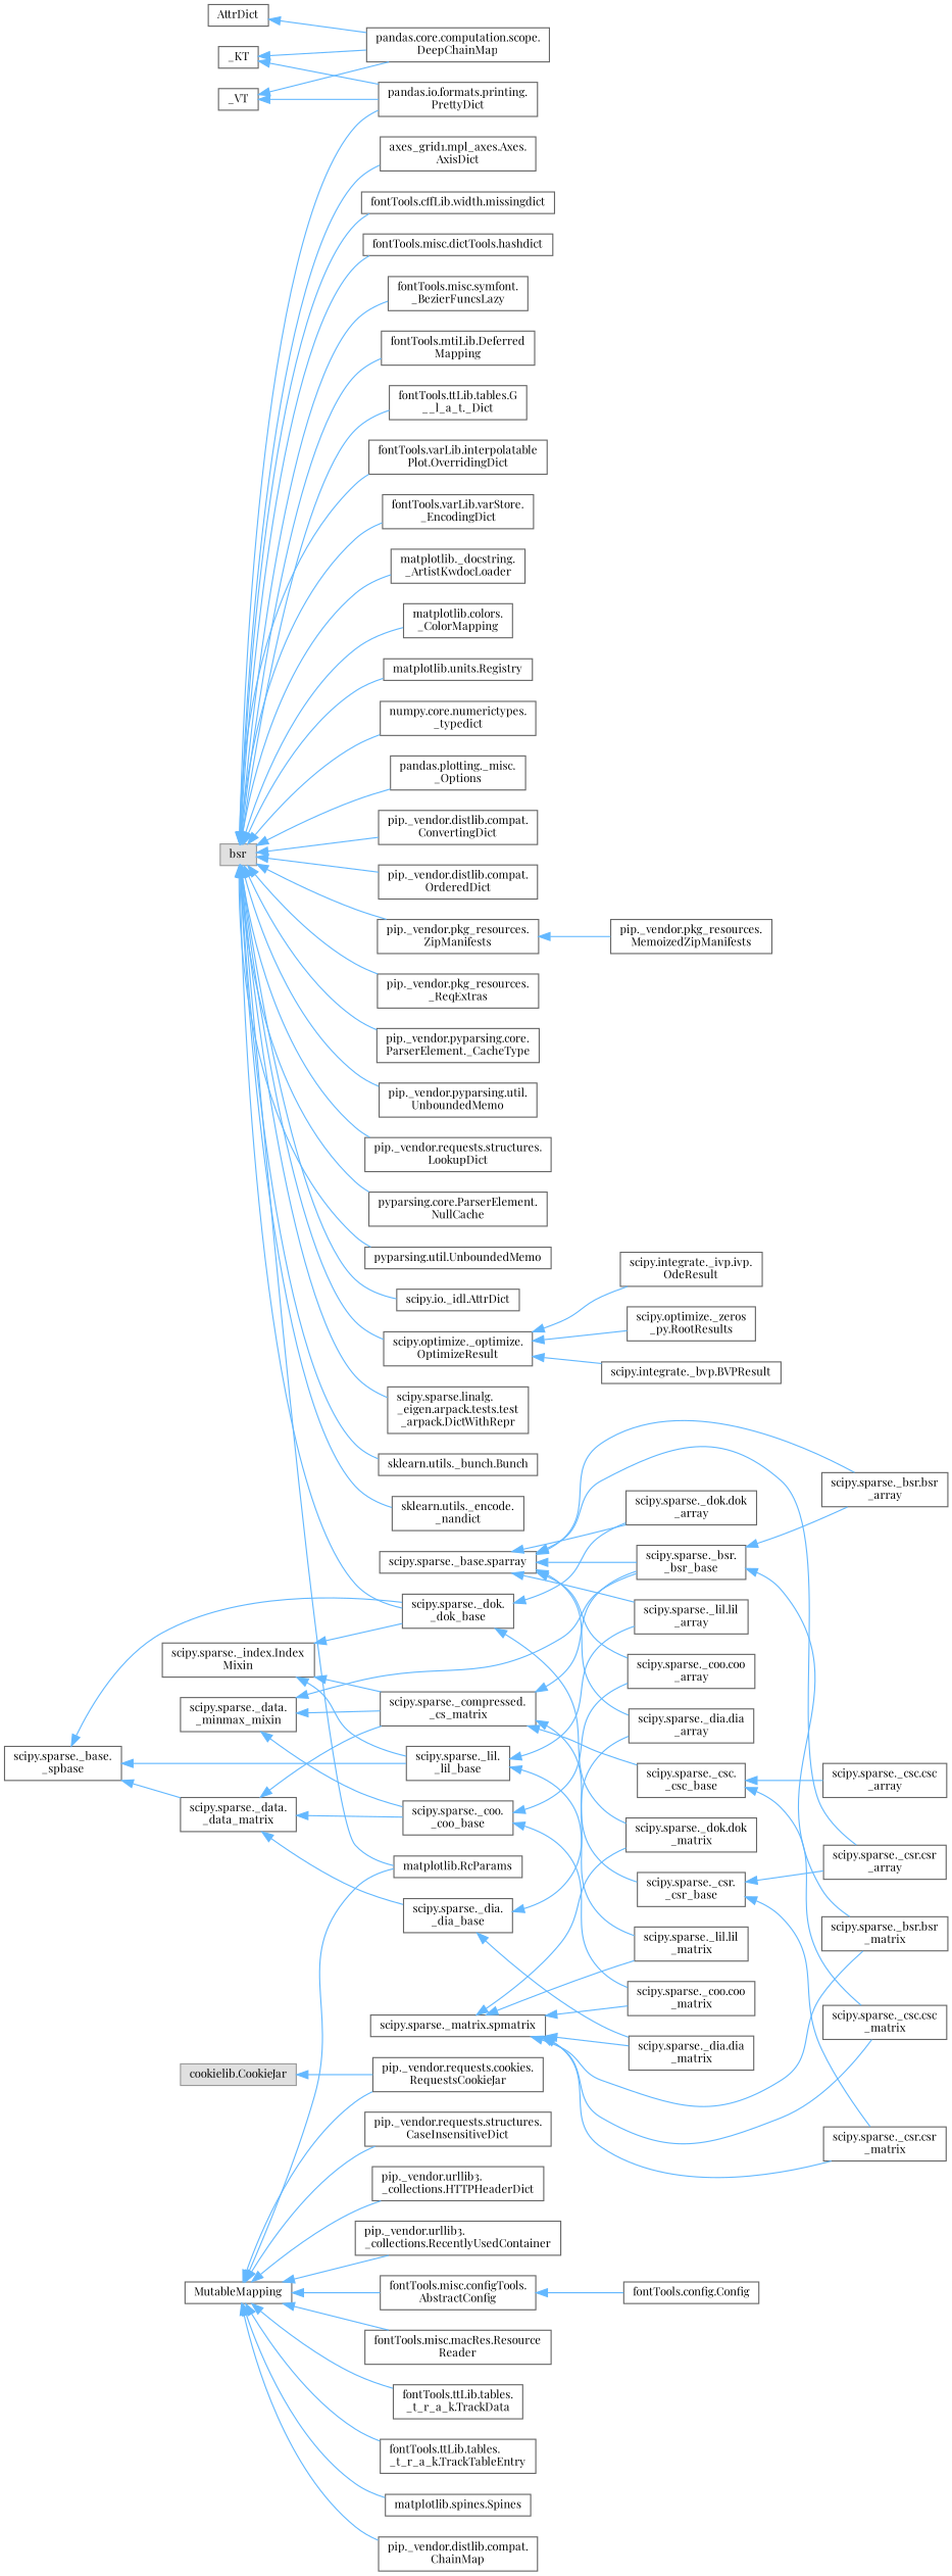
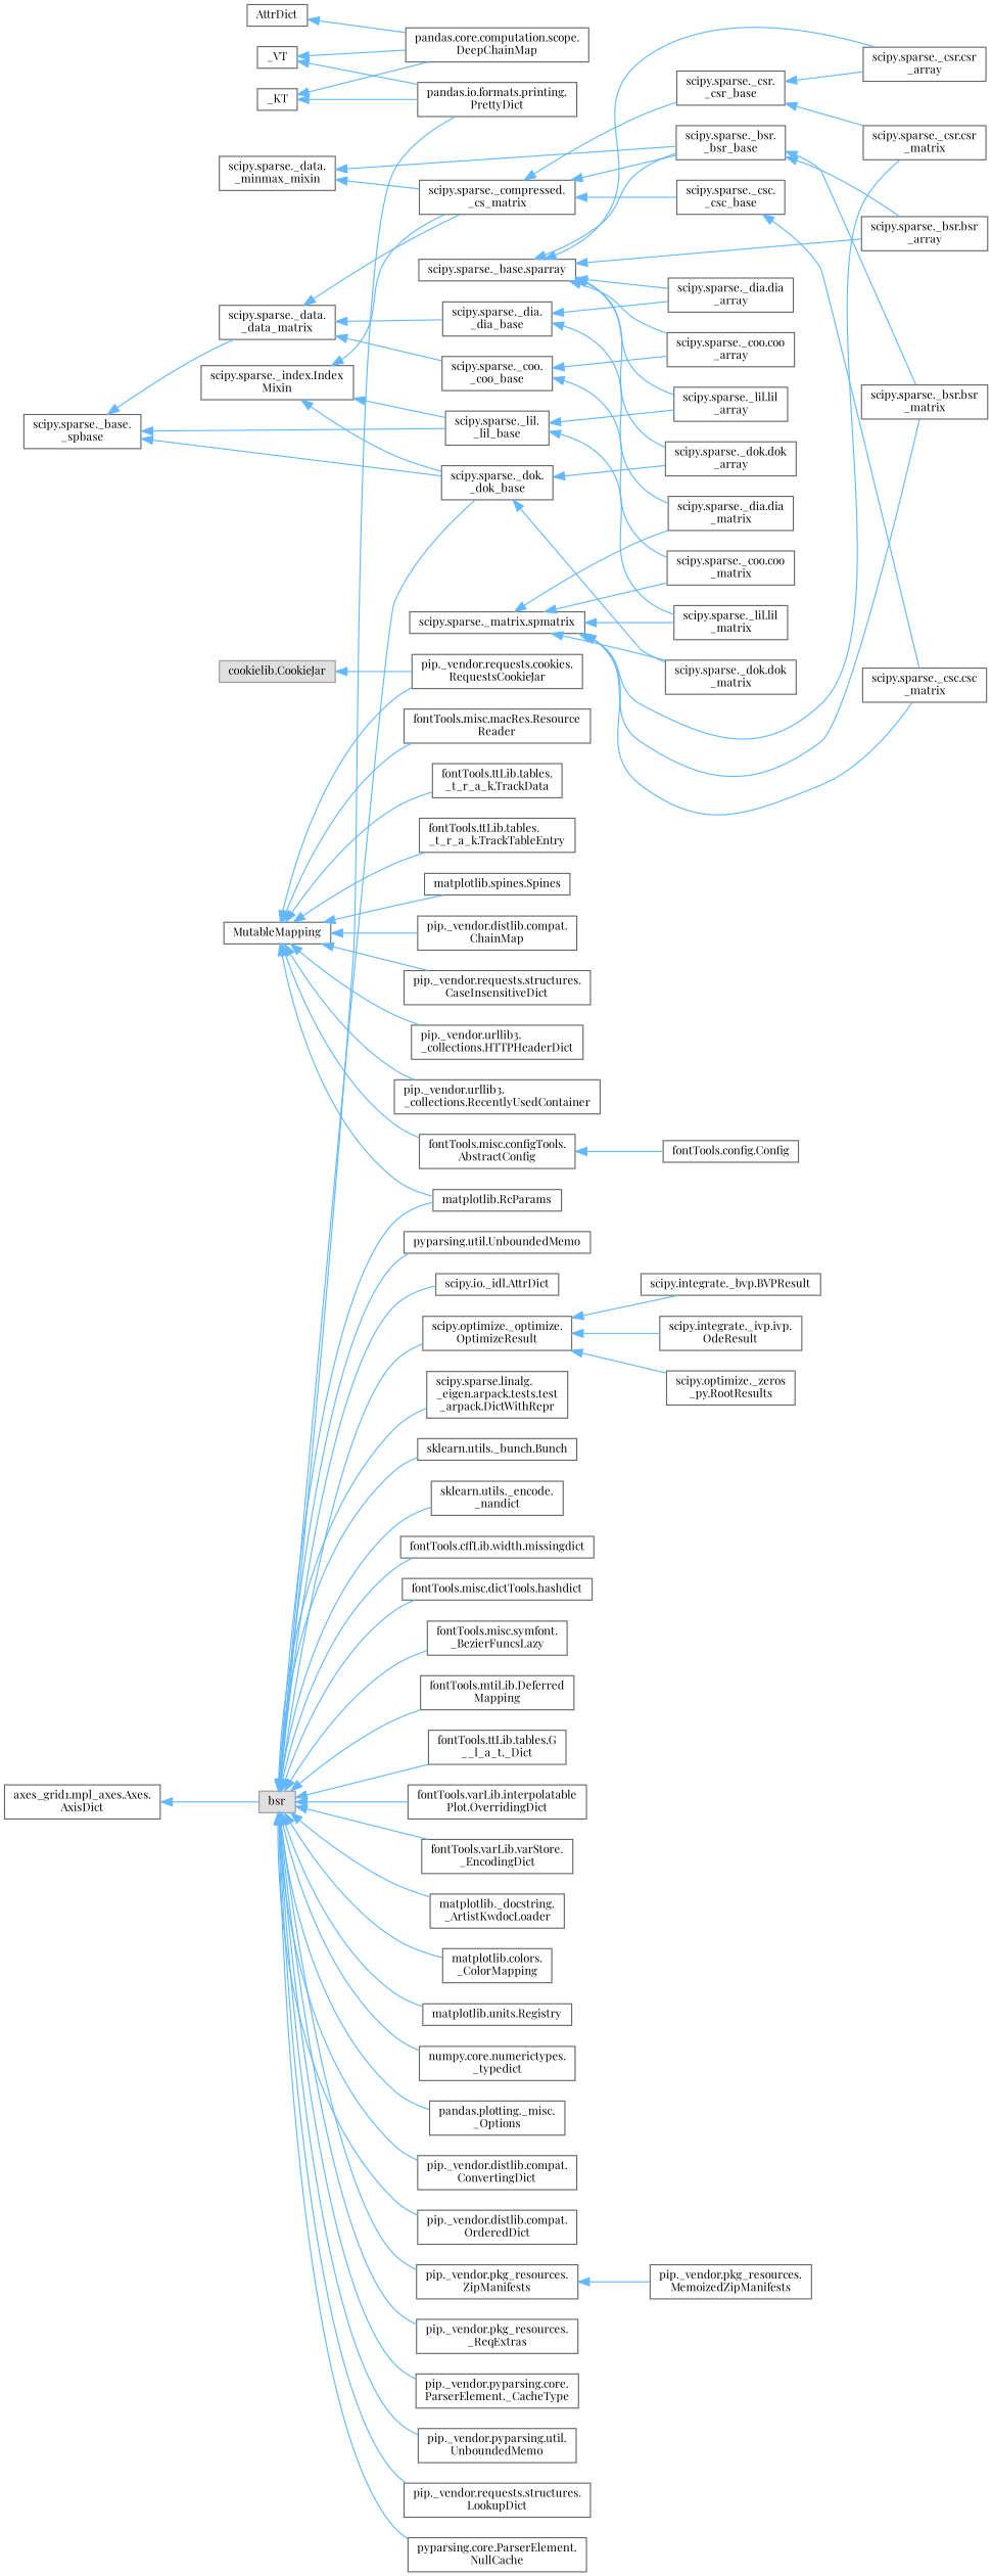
  digraph {
    fontname="Playfair Display"
    rankdir=LR
    node [color=grey40 fillcolor=white fontname="Playfair Display" fontsize=10 shape=box style=filled]
    edge [color=steelblue1 dir=back fontname="Playfair Display" fontsize=10 labelfontname=Helvetica labelfontsize=10 style=solid]
    n1 [height=0.2 label=_KT width=0.4]
    n2 [height=0.2 label="pandas.core.computation.scope.\lDeepChainMap" width=0.4]
    n3 [height=0.2 label="pandas.io.formats.printing.\lPrettyDict" width=0.4]
    n4 [height=0.2 label="scipy.sparse._data.\l_minmax_mixin" width=0.4]
    n5 [height=0.2 label="scipy.sparse._bsr.\l_bsr_base" width=0.4]
    n6 [height=0.2 label="scipy.sparse._compressed.\l_cs_matrix" width=0.4]
    n7 [height=0.2 label="scipy.sparse._coo.\l_coo_base" width=0.4]
    n8 [height=0.2 label="scipy.sparse._bsr.bsr\l_array" width=0.4]
    n9 [height=0.2 label="scipy.sparse._bsr.bsr\l_matrix" width=0.4]
    n10 [height=0.2 label="scipy.sparse._csc.\l_csc_base" width=0.4]
    n11 [height=0.2 label="scipy.sparse._csr.\l_csr_base" width=0.4]
    n12 [height=0.2 label="scipy.sparse._coo.coo\l_array" width=0.4]
    n13 [height=0.2 label="scipy.sparse._coo.coo\l_matrix" width=0.4]
-   n14 [height=0.2 label="scipy.sparse._csc.csc\l_array" width=0.4]
    n15 [height=0.2 label="scipy.sparse._csc.csc\l_matrix" width=0.4]
    n16 [height=0.2 label="scipy.sparse._csr.csr\l_array" width=0.4]
    n17 [height=0.2 label="scipy.sparse._csr.csr\l_matrix" width=0.4]
    n18 [height=0.2 label="scipy.sparse._base.\l_spbase" width=0.4]
    n19 [height=0.2 label="scipy.sparse._data.\l_data_matrix" width=0.4]
    n20 [height=0.2 label="scipy.sparse._dok.\l_dok_base" width=0.4]
    n21 [height=0.2 label="scipy.sparse._lil.\l_lil_base" width=0.4]
    n22 [height=0.2 label="scipy.sparse._dia.\l_dia_base" width=0.4]
    n23 [height=0.2 label="scipy.sparse._dok.dok\l_array" width=0.4]
    n24 [height=0.2 label="scipy.sparse._dok.dok\l_matrix" width=0.4]
    n25 [height=0.2 label="scipy.sparse._lil.lil\l_array" width=0.4]
    n26 [height=0.2 label="scipy.sparse._lil.lil\l_matrix" width=0.4]
    n27 [height=0.2 label="scipy.sparse._dia.dia\l_array" width=0.4]
    n28 [height=0.2 label="scipy.sparse._dia.dia\l_matrix" width=0.4]
    n29 [height=0.2 label=_VT width=0.4]
    n30 [height=0.2 label=AttrDict width=0.4]
    n31 [color=grey60 fillcolor="#E0E0E0" height=0.2 label="cookielib.CookieJar" width=0.4]
    n32 [height=0.2 label="pip._vendor.requests.cookies.\lRequestsCookieJar" width=0.4]
    n33 [height=0.2 label="scipy.sparse._index.Index\lMixin" width=0.4]
    n34 [height=0.2 label=MutableMapping width=0.4]
    n35 [height=0.2 label="fontTools.misc.configTools.\lAbstractConfig" width=0.4]
    n36 [height=0.2 label="fontTools.misc.macRes.Resource\lReader" width=0.4]
    n37 [height=0.2 label="fontTools.ttLib.tables.\l_t_r_a_k.TrackData" width=0.4]
    n38 [height=0.2 label="fontTools.ttLib.tables.\l_t_r_a_k.TrackTableEntry" width=0.4]
    n39 [height=0.2 label="matplotlib.RcParams" width=0.4]
    n40 [height=0.2 label="matplotlib.spines.Spines" width=0.4]
    n41 [height=0.2 label="pip._vendor.distlib.compat.\lChainMap" width=0.4]
    n42 [height=0.2 label="pip._vendor.requests.structures.\lCaseInsensitiveDict" width=0.4]
    n43 [height=0.2 label="pip._vendor.urllib3.\l_collections.HTTPHeaderDict" width=0.4]
    n44 [height=0.2 label="pip._vendor.urllib3.\l_collections.RecentlyUsedContainer" width=0.4]
    n45 [height=0.2 label="fontTools.config.Config" width=0.4]
    n46 [height=0.2 label="scipy.sparse._base.sparray" width=0.4]
    n47 [height=0.2 label="scipy.sparse._matrix.spmatrix" width=0.4]
    n48 [color=grey60 fillcolor="#E0E0E0" height=0.2 label=bsr width=0.4]
    n49 [height=0.2 label="axes_grid1.mpl_axes.Axes.\lAxisDict" width=0.4]
    n50 [height=0.2 label="fontTools.cffLib.width.missingdict" width=0.4]
    n51 [height=0.2 label="fontTools.misc.dictTools.hashdict" width=0.4]
    n52 [height=0.2 label="fontTools.misc.symfont.\l_BezierFuncsLazy" width=0.4]
    n53 [height=0.2 label="fontTools.mtiLib.Deferred\lMapping" width=0.4]
    n54 [height=0.2 label="fontTools.ttLib.tables.G\l__l_a_t._Dict" width=0.4]
    n55 [height=0.2 label="fontTools.varLib.interpolatable\lPlot.OverridingDict" width=0.4]
    n56 [height=0.2 label="fontTools.varLib.varStore.\l_EncodingDict" width=0.4]
    n57 [height=0.2 label="matplotlib._docstring.\l_ArtistKwdocLoader" width=0.4]
    n58 [height=0.2 label="matplotlib.colors.\l_ColorMapping" width=0.4]
    n59 [height=0.2 label="matplotlib.units.Registry" width=0.4]
    n60 [height=0.2 label="numpy.core.numerictypes.\l_typedict" width=0.4]
    n61 [height=0.2 label="pandas.plotting._misc.\l_Options" width=0.4]
    n62 [height=0.2 label="pip._vendor.distlib.compat.\lConvertingDict" width=0.4]
    n63 [height=0.2 label="pip._vendor.distlib.compat.\lOrderedDict" width=0.4]
    n64 [height=0.2 label="pip._vendor.pkg_resources.\lZipManifests" width=0.4]
    n65 [height=0.2 label="pip._vendor.pkg_resources.\l_ReqExtras" width=0.4]
    n66 [height=0.2 label="pip._vendor.pyparsing.core.\lParserElement._CacheType" width=0.4]
    n67 [height=0.2 label="pip._vendor.pyparsing.util.\lUnboundedMemo" width=0.4]
    n68 [height=0.2 label="pip._vendor.requests.structures.\lLookupDict" width=0.4]
    n69 [height=0.2 label="pyparsing.core.ParserElement.\lNullCache" width=0.4]
    n70 [height=0.2 label="pyparsing.util.UnboundedMemo" width=0.4]
    n71 [height=0.2 label="scipy.io._idl.AttrDict" width=0.4]
    n72 [height=0.2 label="scipy.optimize._optimize.\lOptimizeResult" width=0.4]
    n73 [height=0.2 label="scipy.sparse.linalg.\l_eigen.arpack.tests.test\l_arpack.DictWithRepr" width=0.4]
    n74 [height=0.2 label="sklearn.utils._bunch.Bunch" width=0.4]
    n75 [height=0.2 label="sklearn.utils._encode.\l_nandict" width=0.4]
    n76 [height=0.2 label="pip._vendor.pkg_resources.\lMemoizedZipManifests" width=0.4]
    n77 [height=0.2 label="scipy.integrate._bvp.BVPResult" width=0.4]
    n78 [height=0.2 label="scipy.integrate._ivp.ivp.\lOdeResult" width=0.4]
    n79 [height=0.2 label="scipy.optimize._zeros\l_py.RootResults" width=0.4]
    n1 -> n2
    n1 -> n3
    n4 -> n5
    n4 -> n6
-   n4 -> n7
    n5 -> n8
    n5 -> n9
    n6 -> n5
    n6 -> n10
    n6 -> n11
    n7 -> n12
    n7 -> n13
-   n10 -> n14
    n10 -> n15
    n11 -> n16
    n11 -> n17
    n18 -> n19
    n18 -> n20
    n18 -> n21
    n19 -> n6
    n19 -> n7
    n19 -> n22
    n20 -> n23
    n20 -> n24
    n21 -> n25
    n21 -> n26
    n22 -> n27
    n22 -> n28
    n29 -> n2
    n29 -> n3
    n30 -> n2
    n31 -> n32
    n33 -> n6
    n33 -> n20
    n33 -> n21
    n34 -> n32
    n34 -> n35
    n34 -> n36
    n34 -> n37
    n34 -> n38
    n34 -> n39
    n34 -> n40
    n34 -> n41
    n34 -> n42
    n34 -> n43
    n34 -> n44
    n35 -> n45
    n46 -> n5
    n46 -> n8
    n46 -> n12
    n46 -> n16
    n46 -> n23
    n46 -> n25
    n46 -> n27
    n47 -> n9
    n47 -> n13
    n47 -> n15
    n47 -> n17
    n47 -> n24
    n47 -> n26
    n47 -> n28
    n48 -> n3
    n48 -> n20
    n48 -> n39
-   n48 -> n49
+   n49 -> n48
    n48 -> n50
    n48 -> n51
    n48 -> n52
    n48 -> n53
    n48 -> n54
    n48 -> n55
    n48 -> n56
    n48 -> n57
    n48 -> n58
    n48 -> n59
    n48 -> n60
    n48 -> n61
    n48 -> n62
    n48 -> n63
    n48 -> n64
    n48 -> n65
    n48 -> n66
    n48 -> n67
    n48 -> n68
    n48 -> n69
    n48 -> n70
    n48 -> n71
    n48 -> n72
    n48 -> n73
    n48 -> n74
    n48 -> n75
    n64 -> n76
    n72 -> n77
    n72 -> n78
    n72 -> n79
  }
